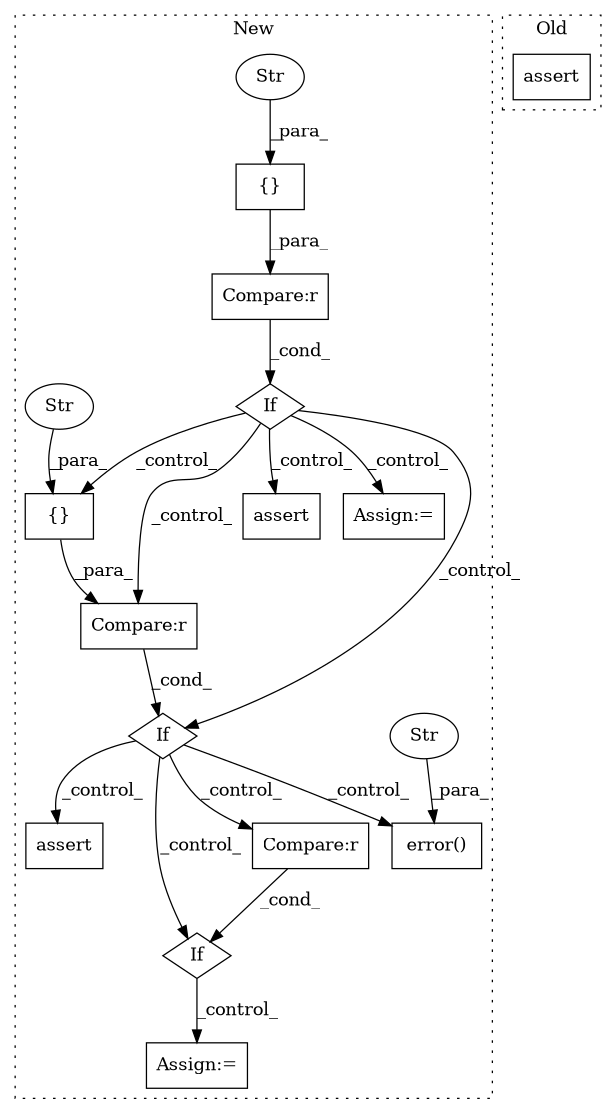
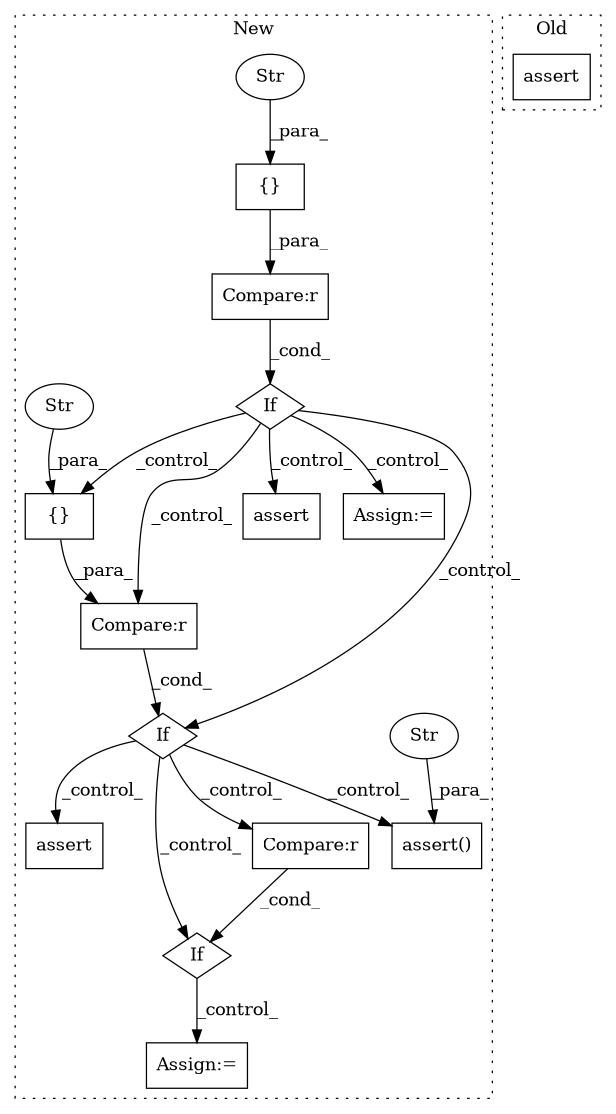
  digraph {
    node [a=96 l=3 s=5153 shape=box]
-   n1 [a=75 l="13,1" label="error()" s="5523,5558"]
+   n1 [a=75 l="13,1" label="assert()" s="5523,5558"]
    n2 [label=If s=4704 shape=diamond]
    n3 [a=40 l=21 label="Compare:r" s=4707]
    n4 [a=66 l=22 label=Str s=5536 shape=ellipse]
    n5 [l=0 label=If shape=diamond]
    n6 [a=59 l="1,0" label="{}" s="4721,4727"]
    n7 [a=66 l=5 label=Str s=4722 shape=ellipse]
    n8 [a=40 l=34 label="Compare:r"]
    n9 [a=59 l="1,0" label="{}" s="5167,5186"]
    n10 [a=66 l=18 label=Str s=5168 shape=ellipse]
    n11 [a=65 l=7 label=assert s=5046]
    n12 [a=68 label="Assign:=" s=5012]
    n13 [a=65 l=7 label=assert s=5572]
    n14 [label=If s=5322 shape=diamond]
    n15 [a=40 l=26 label="Compare:r" s=5325]
    n16 [a=68 label="Assign:=" s=5423]
    n17 [a=65 l=7 label=assert s=4882]
    subgraph cluster_1 {
      label=New
      style=dotted
      n1
      n2
      n3
      n4
      n5
      n6
      n7
      n8
      n9
      n10
      n11
      n12
      n13
      n14
      n15
      n16
    }
    subgraph cluster_2 {
      label=Old
      style=dotted
      n17
    }
    n2 -> n5 [label=_control_]
    n2 -> n8 [label=_control_]
    n2 -> n9 [label=_control_]
    n2 -> n11 [label=_control_]
    n2 -> n12 [label=_control_]
    n3 -> n2 [label=_cond_]
    n4 -> n1 [label=_para_]
    n5 -> n1 [label=_control_]
    n5 -> n13 [label=_control_]
    n5 -> n14 [label=_control_]
    n5 -> n15 [label=_control_]
    n6 -> n3 [label=_para_]
    n7 -> n6 [label=_para_]
    n8 -> n5 [label=_cond_]
    n9 -> n8 [label=_para_]
    n10 -> n9 [label=_para_]
    n14 -> n16 [label=_control_]
    n15 -> n14 [label=_cond_]
  }
